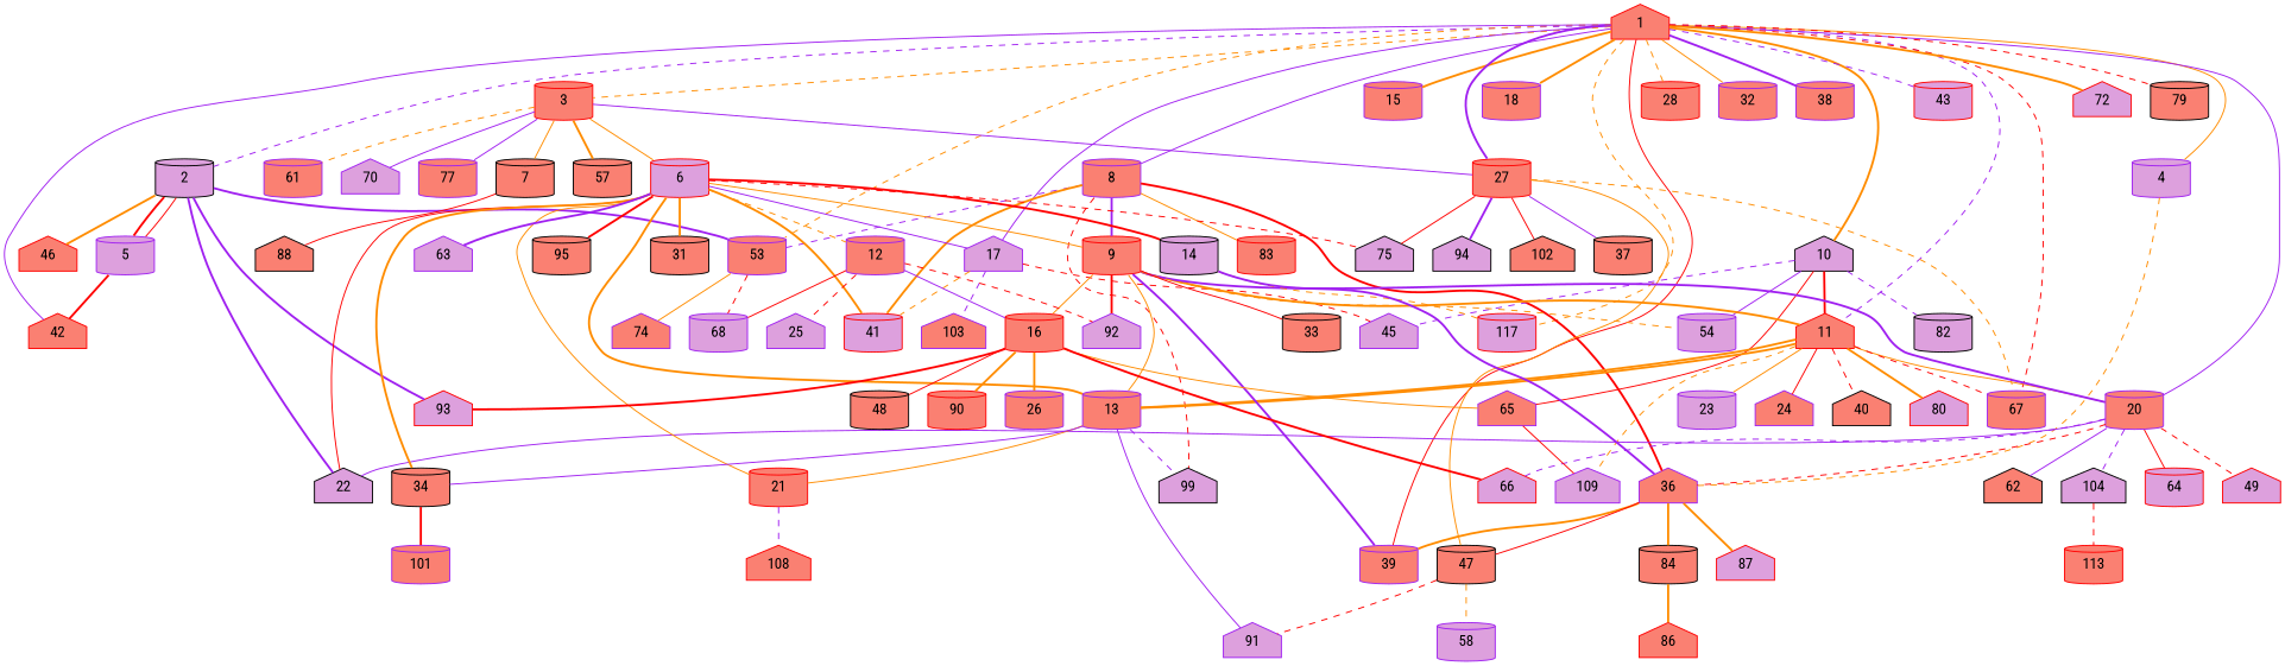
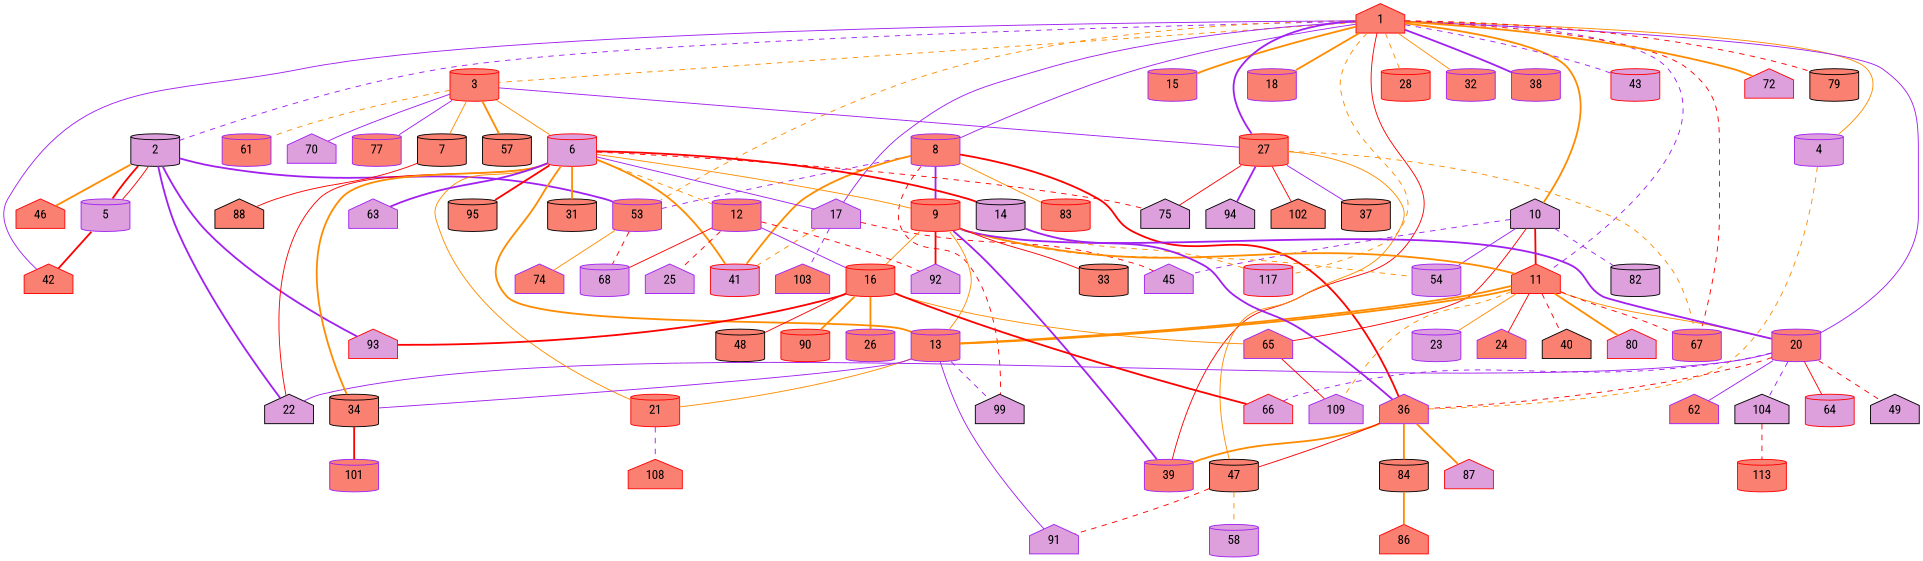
  graph {
    fontname="Roboto Condensed"
    node [color=purple fillcolor=salmon fontname="Roboto Condensed" shape=cylinder style=filled]
    edge [color=darkorange fontname="Roboto Condensed" style=solid]
    1 [color=red shape=house super="+60"]
    2 [color=black fillcolor=plum super="+76"]
    3 [color=red super="+51"]
    4 [fillcolor=plum]
    8 [super="+52"]
    10 [color=black fillcolor=plum shape=house super="+44"]
    11 [color=red shape=house super="+100"]
    15
    17 [fillcolor=plum shape=house super="+19"]
    18
    20 [super="+29"]
    27 [color=red super="+35"]
    28 [color=red]
    32
    38
    39
    43 [color=red fillcolor=plum]
    53 [super="+69"]
    67 [super="+81"]
    72 [color=red fillcolor=plum shape=house]
    79 [color=black]
    117 [color=red fillcolor=plum]
    42 [color=red shape=house]
    5 [fillcolor=plum super="+59"]
    22 [color=black fillcolor=plum shape=house super="+71"]
    46 [color=red shape=house]
    93 [color=red fillcolor=plum shape=house]
    6 [color=red fillcolor=plum super="+30"]
    7 [color=black]
    57 [color=black]
    61
    70 [fillcolor=plum shape=house]
    77
    36 [shape=house super="+112"]
    9 [color=red super="+55"]
    41 [color=red fillcolor=plum super="+85"]
    83 [color=red]
    99 [color=black fillcolor=plum shape=house super="+105"]
    54 [fillcolor=plum]
    45 [fillcolor=plum shape=house super="+50"]
    65 [shape=house super="+111"]
    82 [color=black fillcolor=plum]
    13 [super="+98"]
    23 [fillcolor=plum]
    24 [shape=house]
    40 [color=black shape=house super="+78"]
    80 [color=red fillcolor=plum shape=house]
    109 [fillcolor=plum shape=house]
    103 [shape=house]
    66 [color=red fillcolor=plum shape=house super="+73"]
-   49 [color=red fillcolor=plum shape=house super="+115"]
-   62 [color=black shape=house]
+   49 [color=black fillcolor=plum shape=house super="+115"]
+   62 [shape=house]
    64 [color=red fillcolor=plum]
    104 [color=black fillcolor=plum shape=house]
    75 [color=black fillcolor=plum shape=house]
    37 [color=black]
    47 [color=black super="+56"]
    94 [color=black fillcolor=plum shape=house]
    102 [color=black shape=house]
    68 [fillcolor=plum]
    74 [shape=house]
    92 [fillcolor=plum shape=house super="+97"]
    12
    14 [color=black fillcolor=plum super="+110"]
    21 [color=red super="+114"]
    31 [color=black]
    34 [color=black]
    63 [fillcolor=plum shape=house super="+96"]
    95 [color=black]
    88 [color=black shape=house]
    84 [color=black super="+89"]
    87 [color=red fillcolor=plum shape=house]
    16 [color=red super="+116"]
    33 [color=black]
    25 [fillcolor=plum shape=house]
    91 [fillcolor=plum shape=house super="+107"]
    108 [color=red shape=house]
    101
    26
    48 [color=black]
    90 [color=red]
    113 [color=red]
    58 [fillcolor=plum]
    86 [color=red shape=house super="+106"]
    1 -- 2 [color=purple style=dashed]
    1 -- 3 [style=dashed]
    1 -- 4
    1 -- 8 [color=purple]
    1 -- 10 [style=bold]
    1 -- 11 [color=purple style=dashed]
    1 -- 15 [style=bold]
    1 -- 17 [color=purple]
    1 -- 18 [style=bold]
    1 -- 20 [color=purple]
    1 -- 27 [color=purple style=bold]
    1 -- 28 [style=dashed]
    1 -- 32
    1 -- 38 [color=purple style=bold]
    1 -- 39 [color=red]
    1 -- 43 [color=purple style=dashed]
    1 -- 53 [style=dashed]
    1 -- 67 [color=red style=dashed]
    1 -- 72 [style=bold]
    1 -- 79 [color=red style=dashed]
    1 -- 117 [style=dashed]
    1 -- 42 [color=purple]
    2 -- 53 [color=purple style=bold]
    2 -- 5 [color=red style=bold]
    2 -- 5 [color=red]
    2 -- 22 [color=purple style=bold]
    2 -- 46 [style=bold]
    2 -- 93 [color=purple style=bold]
    3 -- 27 [color=purple]
    3 -- 6
    3 -- 7
    3 -- 57 [style=bold]
    3 -- 61 [style=dashed]
    3 -- 70 [color=purple]
    3 -- 77 [color=purple]
    4 -- 36 [style=dashed]
    8 -- 53 [color=purple style=dashed]
    8 -- 36 [color=red style=bold]
    8 -- 9 [color=purple style=bold]
    8 -- 41 [style=bold]
    8 -- 83
    8 -- 99 [color=red style=dashed]
    10 -- 11 [color=red style=bold]
    10 -- 54 [color=purple]
    10 -- 45 [color=purple style=dashed]
    10 -- 65 [color=red]
    10 -- 82 [color=purple style=dashed]
    11 -- 20
    11 -- 67 [color=red style=dashed]
    11 -- 13 [style=bold]
    11 -- 13 [style=bold]
    11 -- 23
    11 -- 24 [color=red]
    11 -- 40 [color=red style=dashed]
    11 -- 80 [style=bold]
    11 -- 109 [style=dashed]
    17 -- 41 [style=dashed]
    17 -- 45 [color=red style=dashed]
    17 -- 103 [color=purple style=dashed]
    20 -- 22 [color=purple]
    20 -- 36 [color=red style=dashed]
    20 -- 66 [color=purple style=dashed]
    20 -- 49 [color=red style=dashed]
    20 -- 62 [color=purple]
    20 -- 64 [color=red]
    20 -- 104 [color=purple style=dashed]
    27 -- 67 [style=dashed]
    27 -- 75 [color=red]
    27 -- 37 [color=purple]
    27 -- 47
    27 -- 94 [color=purple style=bold]
    27 -- 102 [color=red]
    53 -- 68 [color=red style=dashed]
    53 -- 74
    5 -- 42 [color=red style=bold]
    6 -- 17 [color=purple]
    6 -- 22 [color=red weight=2]
    6 -- 9
    6 -- 41 [style=bold]
    6 -- 13 [style=bold]
    6 -- 75 [color=red style=dashed]
    6 -- 12 [style=dashed]
    6 -- 14 [color=red style=bold]
    6 -- 21
    6 -- 31 [style=bold]
    6 -- 34 [style=bold]
    6 -- 63 [color=purple style=bold]
    6 -- 95 [color=red style=bold]
    7 -- 88 [color=red]
    36 -- 39 [style=bold]
    36 -- 47 [color=red]
    36 -- 84 [style=bold weight=2]
    36 -- 87 [style=bold]
    9 -- 11 [style=bold]
    9 -- 20 [color=purple style=bold]
    9 -- 39 [color=purple style=bold]
    9 -- 54 [style=dashed]
    9 -- 13
    9 -- 92 [color=red style=bold]
    9 -- 16
    9 -- 33 [color=red]
    65 -- 109 [color=red]
    13 -- 99 [color=purple style=dashed]
    13 -- 21
    13 -- 34 [color=purple]
    13 -- 91 [color=purple]
    104 -- 113 [color=red style=dashed]
    47 -- 91 [color=red style=dashed]
    47 -- 58 [style=dashed]
    12 -- 68 [color=red]
    12 -- 92 [color=red style=dashed]
    12 -- 16 [color=purple]
    12 -- 25 [color=red style=dashed]
    14 -- 117 [style=dashed]
    14 -- 36 [color=purple style=bold]
    21 -- 108 [color=purple style=dashed]
    34 -- 101 [color=red style=bold]
    84 -- 86 [style=bold]
    16 -- 93 [color=red style=bold]
    16 -- 65
    16 -- 66 [color=red style=bold]
    16 -- 26 [style=bold]
    16 -- 48 [color=red]
    16 -- 90 [style=bold]
  }
